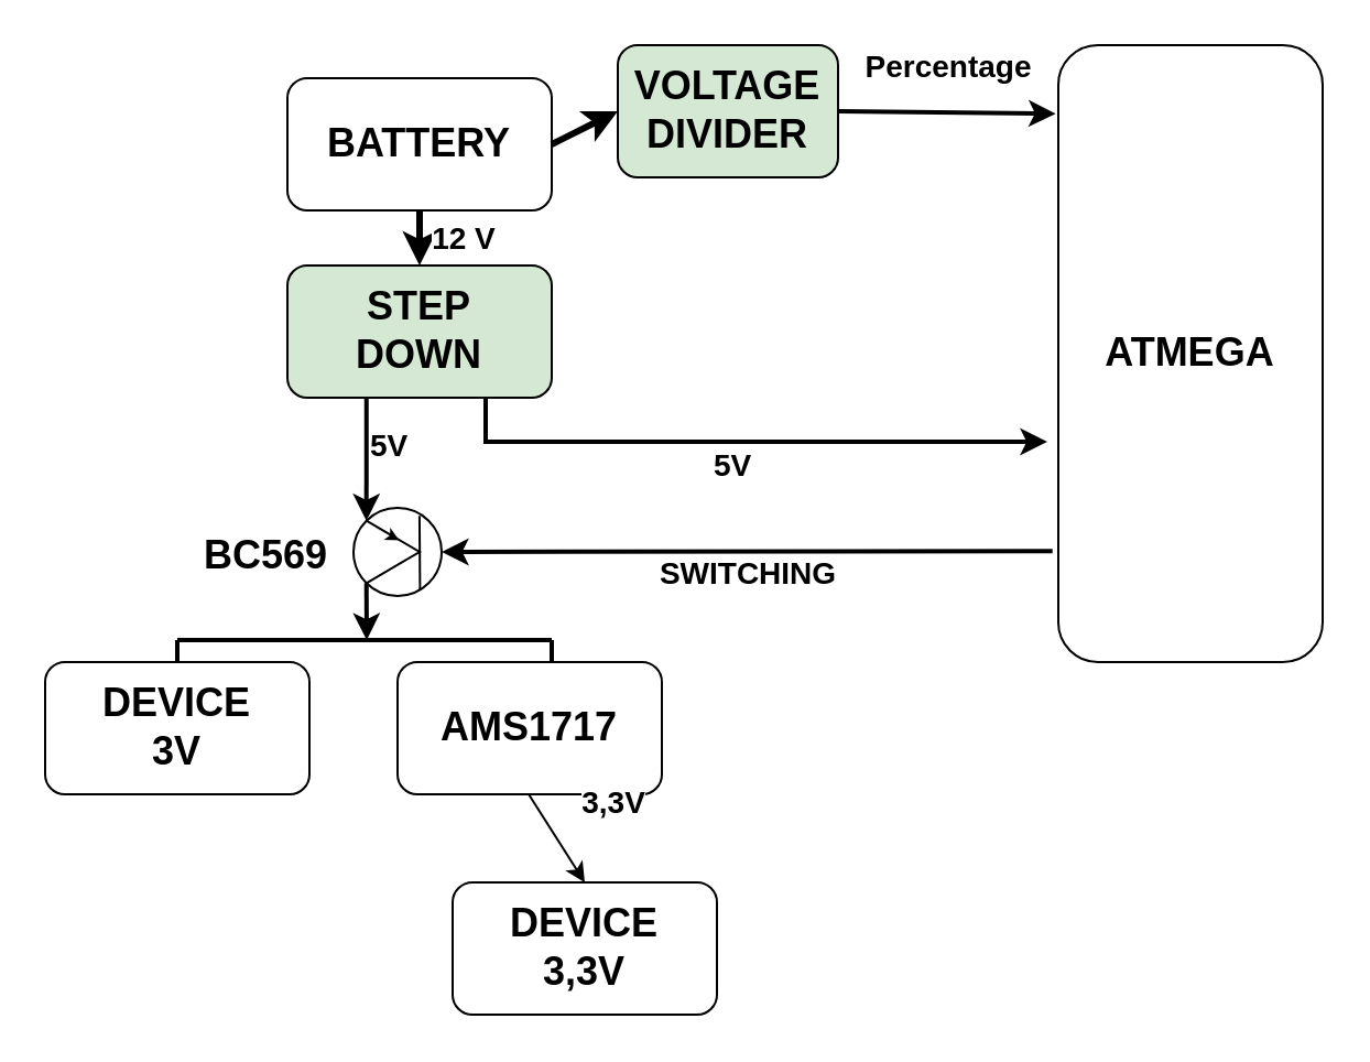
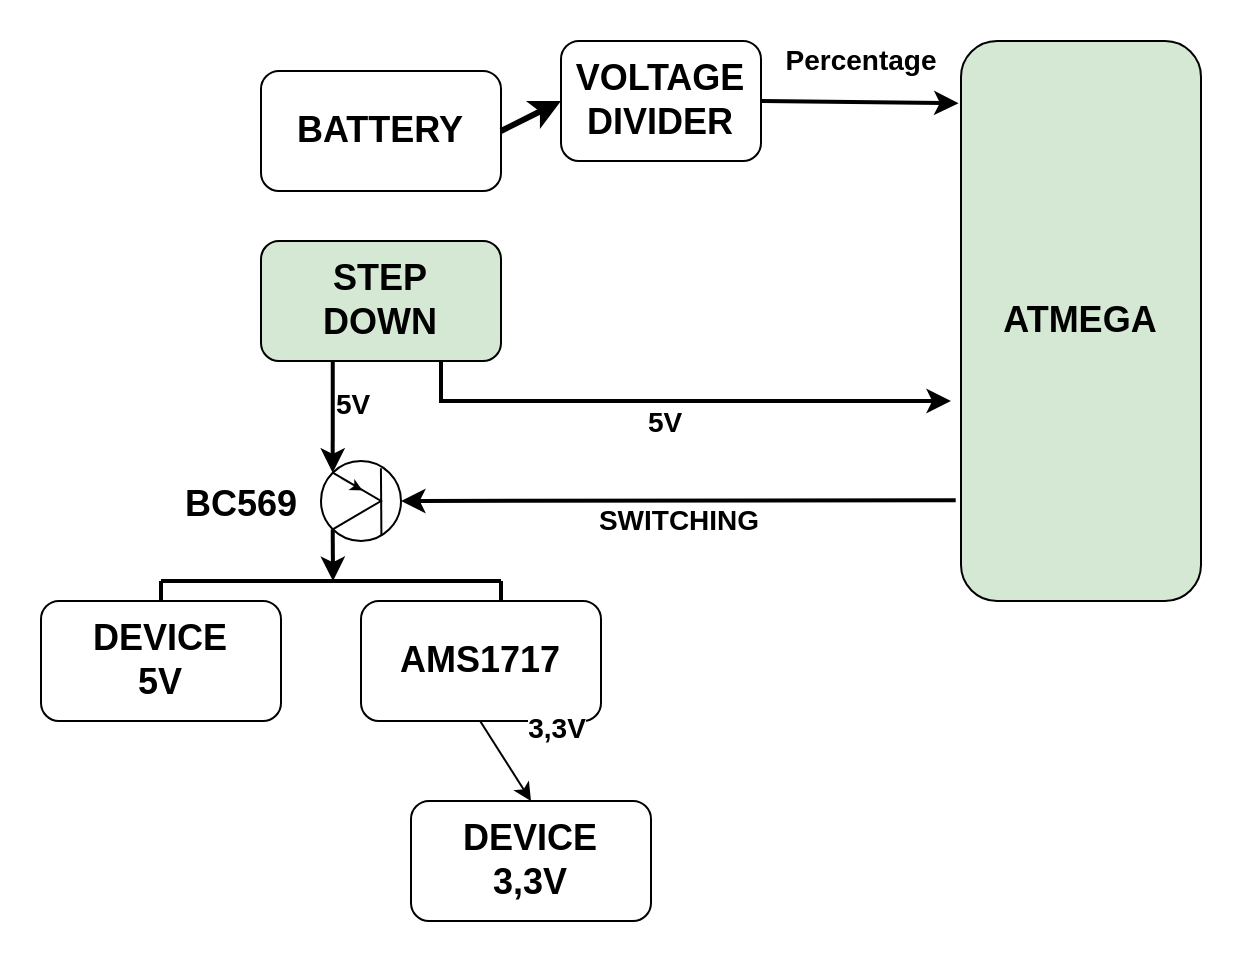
  <mxCell id="0" />
  <mxCell id="1" parent="0" />
  <mxCell id="2" value="" style="ellipse;whiteSpace=wrap;html=1;aspect=fixed;" parent="1" vertex="1"><mxGeometry x="160" y="230" width="40" height="40" as="geometry" /></mxCell>
  <mxCell id="3" value="&lt;font style=&quot;font-size: 18px;&quot;&gt;&lt;b&gt;BATTERY&lt;/b&gt;&lt;/font&gt;" style="rounded=1;whiteSpace=wrap;html=1;" parent="1" vertex="1"><mxGeometry x="130" y="35" width="120" height="60" as="geometry" /></mxCell>
  <mxCell id="4" value="&lt;font style=&quot;font-size: 18px;&quot;&gt;&lt;b&gt;STEP&lt;/b&gt;&lt;/font&gt;&lt;div&gt;&lt;font style=&quot;font-size: 18px;&quot;&gt;&lt;b&gt;DOWN&lt;/b&gt;&lt;/font&gt;&lt;/div&gt;" style="rounded=1;whiteSpace=wrap;html=1;fillColor=#d5e8d4;" parent="1" vertex="1"><mxGeometry x="130" y="120" width="120" height="60" as="geometry" /></mxCell>
- <mxCell id="5" value="&lt;span style=&quot;font-size: 18px;&quot;&gt;&lt;b&gt;ATMEGA&lt;/b&gt;&lt;/span&gt;" style="rounded=1;whiteSpace=wrap;html=1;" parent="1" vertex="1"><mxGeometry x="480" y="20" width="120" height="280" as="geometry" /></mxCell>
+ <mxCell id="5" value="&lt;span style=&quot;font-size: 18px;&quot;&gt;&lt;b&gt;ATMEGA&lt;/b&gt;&lt;/span&gt;" style="rounded=1;whiteSpace=wrap;html=1;fillColor=#d5e8d4;" parent="1" vertex="1"><mxGeometry x="480" y="20" width="120" height="280" as="geometry" /></mxCell>
  <mxCell id="6" value="&lt;font style=&quot;font-size: 14px;&quot;&gt;&lt;b&gt;Percentage&lt;/b&gt;&lt;/font&gt;" style="endArrow=classic;html=1;rounded=0;strokeWidth=2;entryX=-0.01;entryY=0.111;entryDx=0;entryDy=0;entryPerimeter=0;" parent="1" target="5" edge="1"><mxGeometry x="0.008" y="21" width="50" height="50" relative="1" as="geometry"><mxPoint x="380" y="50" as="sourcePoint" /><mxPoint x="330" y="50" as="targetPoint" /><mxPoint as="offset" /></mxGeometry></mxCell>
- <mxCell id="7" value="&lt;b&gt;&lt;font style=&quot;font-size: 14px;&quot;&gt;12 V&lt;/font&gt;&lt;/b&gt;" style="endArrow=classic;html=1;rounded=0;exitX=0.5;exitY=1;exitDx=0;exitDy=0;strokeWidth=3;entryX=0.5;entryY=0;entryDx=0;entryDy=0;" parent="1" source="3" target="4" edge="1"><mxGeometry y="20" width="50" height="50" relative="1" as="geometry"><mxPoint x="260" y="60" as="sourcePoint" /><mxPoint x="349" y="61" as="targetPoint" /><mxPoint as="offset" /></mxGeometry></mxCell>
- <mxCell id="8" value="&lt;font style=&quot;font-size: 18px;&quot;&gt;&lt;b style=&quot;&quot;&gt;VOLTAGE&lt;/b&gt;&lt;/font&gt;&lt;div&gt;&lt;font style=&quot;font-size: 18px;&quot;&gt;&lt;b style=&quot;&quot;&gt;DIVIDER&lt;/b&gt;&lt;/font&gt;&lt;/div&gt;" style="rounded=1;whiteSpace=wrap;html=1;fillColor=#d5e8d4;" parent="1" vertex="1"><mxGeometry x="280" y="20" width="100" height="60" as="geometry" /></mxCell>
+ <mxCell id="8" value="&lt;font style=&quot;font-size: 18px;&quot;&gt;&lt;b style=&quot;&quot;&gt;VOLTAGE&lt;/b&gt;&lt;/font&gt;&lt;div&gt;&lt;font style=&quot;font-size: 18px;&quot;&gt;&lt;b style=&quot;&quot;&gt;DIVIDER&lt;/b&gt;&lt;/font&gt;&lt;/div&gt;" style="rounded=1;whiteSpace=wrap;html=1;" parent="1" vertex="1"><mxGeometry x="280" y="20" width="100" height="60" as="geometry" /></mxCell>
  <mxCell id="9" value="" style="endArrow=classic;html=1;rounded=0;strokeWidth=3;exitX=1;exitY=0.5;exitDx=0;exitDy=0;" parent="1" source="3" edge="1"><mxGeometry x="0.012" y="11" width="50" height="50" relative="1" as="geometry"><mxPoint x="390" y="60" as="sourcePoint" /><mxPoint x="280" y="50" as="targetPoint" /><mxPoint as="offset" /></mxGeometry></mxCell>
  <mxCell id="10" value="" style="endArrow=classic;html=1;rounded=0;strokeWidth=2;exitX=0.75;exitY=1;exitDx=0;exitDy=0;" parent="1" source="4" edge="1"><mxGeometry x="0.012" y="11" width="50" height="50" relative="1" as="geometry"><mxPoint x="210" y="210" as="sourcePoint" /><mxPoint x="475" y="200" as="targetPoint" /><mxPoint as="offset" /><Array as="points"><mxPoint x="220" y="200" /></Array></mxGeometry></mxCell>
  <mxCell id="11" value="&lt;b&gt;&lt;font style=&quot;font-size: 14px;&quot;&gt;5V&lt;/font&gt;&lt;/b&gt;" style="edgeLabel;html=1;align=center;verticalAlign=middle;resizable=0;points=[];" parent="10" vertex="1" connectable="0"><mxGeometry x="-0.29" y="2" relative="1" as="geometry"><mxPoint x="33" y="12" as="offset" /></mxGeometry></mxCell>
  <mxCell id="12" value="&lt;b&gt;&lt;font style=&quot;font-size: 14px;&quot;&gt;5V&lt;/font&gt;&lt;/b&gt;" style="endArrow=classic;html=1;rounded=0;strokeWidth=2;entryX=0;entryY=0;entryDx=0;entryDy=0;exitX=0.299;exitY=0.999;exitDx=0;exitDy=0;exitPerimeter=0;" parent="1" source="4" target="2" edge="1"><mxGeometry x="-0.2" y="10" width="50" height="50" relative="1" as="geometry"><mxPoint x="140" y="190" as="sourcePoint" /><mxPoint x="160" y="230" as="targetPoint" /><mxPoint as="offset" /><Array as="points" /></mxGeometry></mxCell>
  <mxCell id="13" value="&lt;span style=&quot;font-size: 18px;&quot;&gt;&lt;b&gt;AMS1717&lt;/b&gt;&lt;/span&gt;" style="rounded=1;whiteSpace=wrap;html=1;" parent="1" vertex="1"><mxGeometry x="180" y="300" width="120" height="60" as="geometry" /></mxCell>
- <mxCell id="14" value="&lt;span style=&quot;font-size: 18px;&quot;&gt;&lt;b&gt;DEVICE&lt;/b&gt;&lt;/span&gt;&lt;div&gt;&lt;span style=&quot;font-size: 18px;&quot;&gt;&lt;b&gt;3V&lt;/b&gt;&lt;/span&gt;&lt;/div&gt;" style="rounded=1;whiteSpace=wrap;html=1;" parent="1" vertex="1"><mxGeometry x="20" y="300" width="120" height="60" as="geometry" /></mxCell>
+ <mxCell id="14" value="&lt;span style=&quot;font-size: 18px;&quot;&gt;&lt;b&gt;DEVICE&lt;/b&gt;&lt;/span&gt;&lt;div&gt;&lt;span style=&quot;font-size: 18px;&quot;&gt;&lt;b&gt;5V&lt;/b&gt;&lt;/span&gt;&lt;/div&gt;" style="rounded=1;whiteSpace=wrap;html=1;" parent="1" vertex="1"><mxGeometry x="20" y="300" width="120" height="60" as="geometry" /></mxCell>
  <mxCell id="15" value="&lt;span style=&quot;font-size: 18px;&quot;&gt;&lt;b&gt;DEVICE&lt;/b&gt;&lt;/span&gt;&lt;div&gt;&lt;span style=&quot;font-size: 18px;&quot;&gt;&lt;b&gt;3,3V&lt;/b&gt;&lt;/span&gt;&lt;/div&gt;" style="rounded=1;whiteSpace=wrap;html=1;" parent="1" vertex="1"><mxGeometry x="205" y="400" width="120" height="60" as="geometry" /></mxCell>
  <mxCell id="16" value="&lt;b&gt;&lt;font style=&quot;font-size: 14px;&quot;&gt;3,3&lt;/font&gt;&lt;/b&gt;&lt;b&gt;&lt;font style=&quot;font-size: 14px;&quot;&gt;V&lt;/font&gt;&lt;/b&gt;" style="endArrow=classic;html=1;rounded=0;strokeWidth=1;exitX=0.25;exitY=1;exitDx=0;exitDy=0;entryX=0.5;entryY=0;entryDx=0;entryDy=0;" parent="1" target="15" edge="1"><mxGeometry x="0.017" y="30" width="50" height="50" relative="1" as="geometry"><mxPoint x="239.55" y="360" as="sourcePoint" /><mxPoint x="250" y="380" as="targetPoint" /><mxPoint as="offset" /><Array as="points" /></mxGeometry></mxCell>
  <mxCell id="17" value="" style="endArrow=none;html=1;rounded=0;entryX=0;entryY=0;entryDx=0;entryDy=0;exitX=0;exitY=1;exitDx=0;exitDy=0;" parent="1" source="2" target="2" edge="1"><mxGeometry width="50" height="50" relative="1" as="geometry"><mxPoint x="170" y="260" as="sourcePoint" /><mxPoint x="170" y="240" as="targetPoint" /><Array as="points"><mxPoint x="190" y="250" /></Array></mxGeometry></mxCell>
  <mxCell id="18" value="" style="endArrow=classic;html=1;rounded=0;strokeWidth=0;" parent="1" edge="1"><mxGeometry width="50" height="50" relative="1" as="geometry"><mxPoint x="170" y="239" as="sourcePoint" /><mxPoint x="180.61" y="244.61" as="targetPoint" /></mxGeometry></mxCell>
  <mxCell id="19" value="" style="endArrow=none;html=1;rounded=0;entryX=0.749;entryY=0.09;entryDx=0;entryDy=0;entryPerimeter=0;exitX=0.755;exitY=0.926;exitDx=0;exitDy=0;exitPerimeter=0;" parent="1" source="2" target="2" edge="1"><mxGeometry width="50" height="50" relative="1" as="geometry"><mxPoint x="190" y="260" as="sourcePoint" /><mxPoint x="190" y="240" as="targetPoint" /></mxGeometry></mxCell>
  <mxCell id="20" value="" style="endArrow=classic;html=1;rounded=0;strokeWidth=2;exitX=0;exitY=1;exitDx=0;exitDy=0;" parent="1" source="2" edge="1"><mxGeometry x="-0.2" y="10" width="50" height="50" relative="1" as="geometry"><mxPoint x="160" y="270" as="sourcePoint" /><mxPoint x="166" y="290" as="targetPoint" /><mxPoint as="offset" /><Array as="points" /></mxGeometry></mxCell>
  <mxCell id="21" value="" style="endArrow=none;html=1;rounded=0;strokeWidth=2;" parent="1" edge="1"><mxGeometry width="50" height="50" relative="1" as="geometry"><mxPoint x="80" y="290" as="sourcePoint" /><mxPoint x="250" y="290" as="targetPoint" /></mxGeometry></mxCell>
  <mxCell id="22" value="" style="endArrow=none;html=1;rounded=0;entryX=0.5;entryY=0;entryDx=0;entryDy=0;strokeWidth=2;" parent="1" target="14" edge="1"><mxGeometry width="50" height="50" relative="1" as="geometry"><mxPoint x="80" y="290" as="sourcePoint" /><mxPoint x="220" y="220" as="targetPoint" /></mxGeometry></mxCell>
  <mxCell id="23" value="" style="endArrow=none;html=1;rounded=0;entryX=0.5;entryY=0;entryDx=0;entryDy=0;strokeWidth=2;" parent="1" edge="1"><mxGeometry width="50" height="50" relative="1" as="geometry"><mxPoint x="250" y="290" as="sourcePoint" /><mxPoint x="250" y="300" as="targetPoint" /></mxGeometry></mxCell>
  <mxCell id="24" value="" style="endArrow=classic;html=1;rounded=0;entryX=1;entryY=0.5;entryDx=0;entryDy=0;exitX=-0.022;exitY=0.82;exitDx=0;exitDy=0;exitPerimeter=0;strokeWidth=2;" parent="1" source="5" target="2" edge="1"><mxGeometry width="50" height="50" relative="1" as="geometry"><mxPoint x="290" y="250" as="sourcePoint" /><mxPoint x="340" y="200" as="targetPoint" /></mxGeometry></mxCell>
  <mxCell id="25" value="&lt;b&gt;&lt;font style=&quot;font-size: 14px;&quot;&gt;SWITCHING&lt;/font&gt;&lt;/b&gt;" style="edgeLabel;html=1;align=center;verticalAlign=middle;resizable=0;points=[];" parent="24" vertex="1" connectable="0"><mxGeometry x="-0.001" y="2" relative="1" as="geometry"><mxPoint y="8" as="offset" /></mxGeometry></mxCell>
  <mxCell id="26" value="&lt;font style=&quot;font-size: 18px;&quot;&gt;BC569&lt;/font&gt;" style="text;strokeColor=none;fillColor=none;html=1;fontSize=24;fontStyle=1;verticalAlign=middle;align=center;" parent="1" vertex="1"><mxGeometry x="70" y="230" width="100" height="40" as="geometry" /></mxCell>
